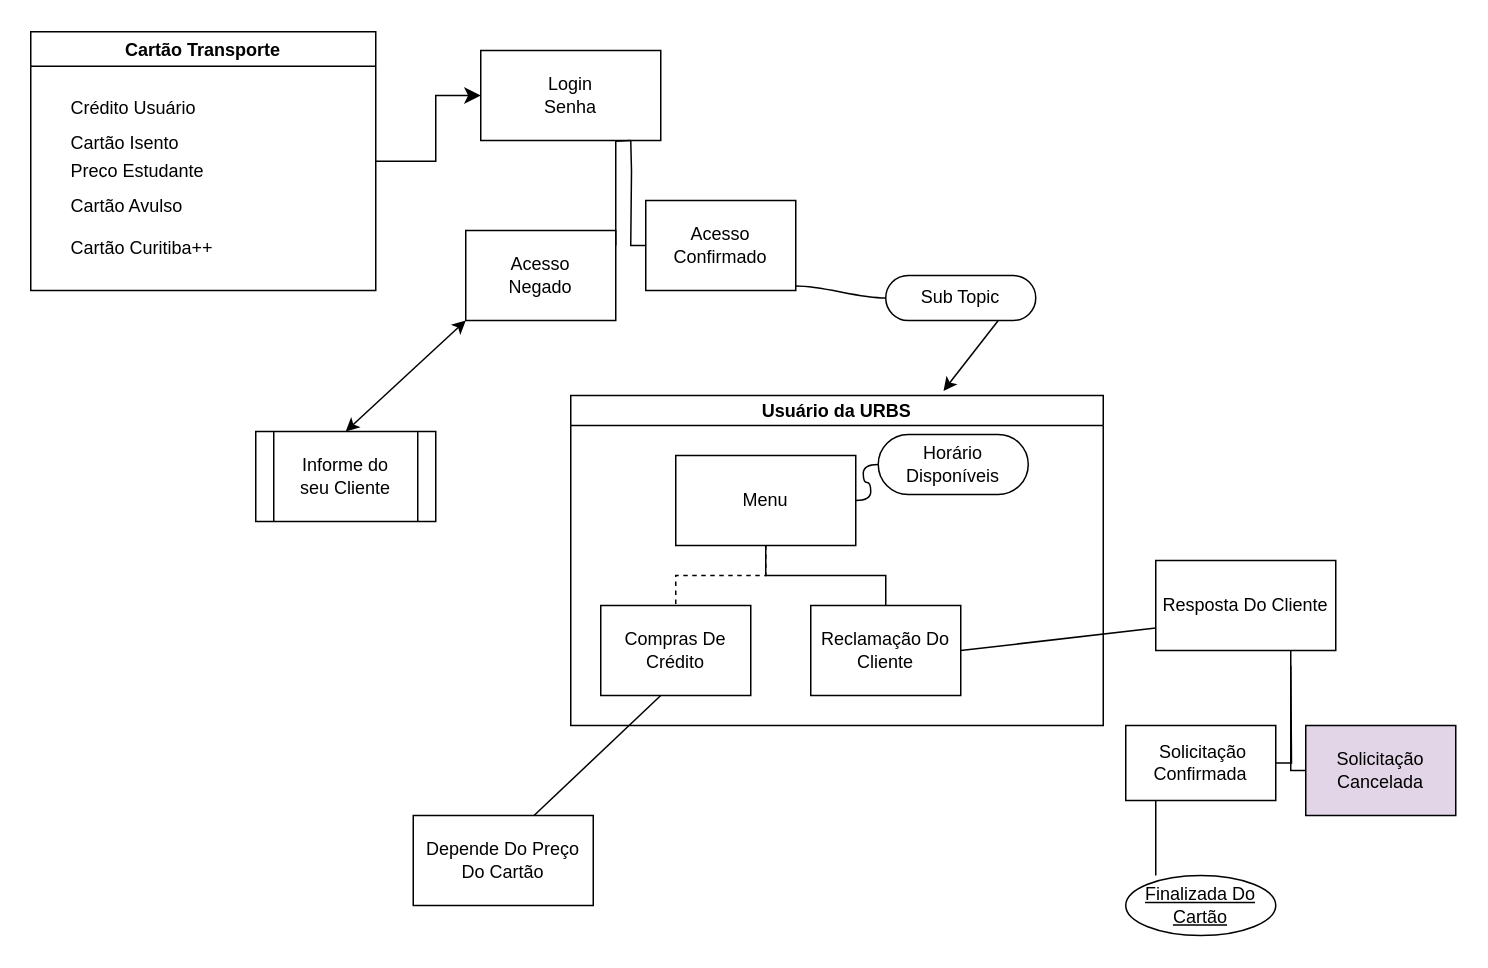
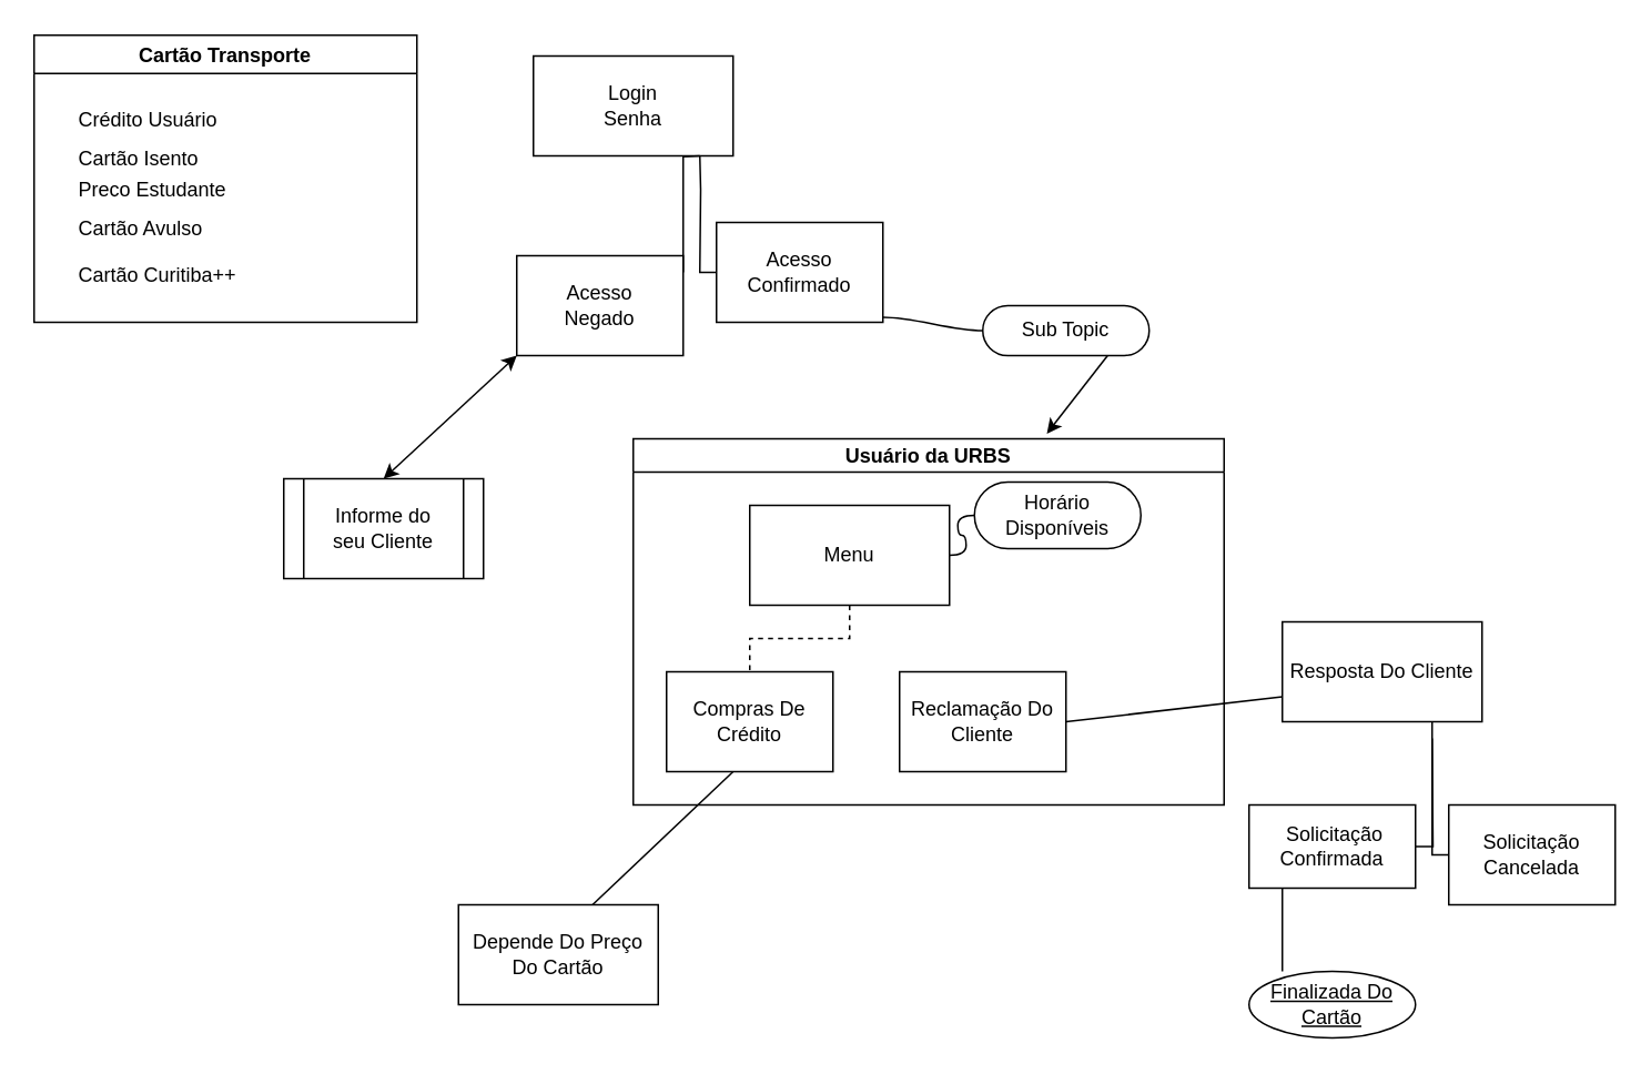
  <mxCell id="0" />
  <mxCell id="1" parent="0" />
  <mxCell id="2" value="Cartão Transporte" style="swimlane;" parent="1" vertex="1"><mxGeometry x="20" y="20.5" width="230" height="172.5" as="geometry" /></mxCell>
  <mxCell id="3" value="" style="shape=table;startSize=0;container=1;collapsible=0;childLayout=tableLayout;fontSize=11;fillColor=none;strokeColor=none;" parent="1" vertex="1"><mxGeometry x="40" y="58.63" width="190" height="161.25" as="geometry" /></mxCell>
  <mxCell id="4" value="" style="shape=tableRow;horizontal=0;startSize=0;swimlaneHead=0;swimlaneBody=0;strokeColor=inherit;top=0;left=0;bottom=0;right=0;collapsible=0;dropTarget=0;fillColor=none;points=[[0,0.5],[1,0.5]];portConstraint=eastwest;fontSize=16;" parent="3" vertex="1"><mxGeometry width="190" height="26" as="geometry" /></mxCell>
  <mxCell id="5" value="Crédito Usuário" style="shape=partialRectangle;html=1;whiteSpace=wrap;connectable=0;strokeColor=inherit;overflow=hidden;fillColor=none;top=0;left=0;bottom=0;right=0;pointerEvents=1;fontSize=12;align=left;spacingLeft=5;" parent="4" vertex="1"><mxGeometry width="190" height="26" as="geometry"><mxRectangle width="190" height="26" as="alternateBounds" /></mxGeometry></mxCell>
  <mxCell id="6" value="" style="shape=tableRow;horizontal=0;startSize=0;swimlaneHead=0;swimlaneBody=0;strokeColor=inherit;top=0;left=0;bottom=0;right=0;collapsible=0;dropTarget=0;fillColor=none;points=[[0,0.5],[1,0.5]];portConstraint=eastwest;fontSize=16;" parent="3" vertex="1"><mxGeometry y="26" width="190" height="20" as="geometry" /></mxCell>
  <mxCell id="7" value="Cartão Isento" style="shape=partialRectangle;html=1;whiteSpace=wrap;connectable=0;strokeColor=inherit;overflow=hidden;fillColor=none;top=0;left=0;bottom=0;right=0;pointerEvents=1;fontSize=12;align=left;spacingLeft=5;" parent="6" vertex="1"><mxGeometry width="190" height="20" as="geometry"><mxRectangle width="190" height="20" as="alternateBounds" /></mxGeometry></mxCell>
  <mxCell id="8" value="" style="shape=tableRow;horizontal=0;startSize=0;swimlaneHead=0;swimlaneBody=0;strokeColor=inherit;top=0;left=0;bottom=0;right=0;collapsible=0;dropTarget=0;fillColor=none;points=[[0,0.5],[1,0.5]];portConstraint=eastwest;fontSize=16;" parent="3" vertex="1"><mxGeometry y="46" width="190" height="15" as="geometry" /></mxCell>
  <mxCell id="9" value="Preço Estudante" style="shape=partialRectangle;html=1;whiteSpace=wrap;connectable=0;strokeColor=inherit;overflow=hidden;fillColor=none;top=0;left=0;bottom=0;right=0;pointerEvents=1;fontSize=12;align=left;spacingLeft=5;" parent="8" vertex="1"><mxGeometry width="190" height="15" as="geometry"><mxRectangle width="190" height="15" as="alternateBounds" /></mxGeometry></mxCell>
  <mxCell id="10" style="shape=tableRow;horizontal=0;startSize=0;swimlaneHead=0;swimlaneBody=0;strokeColor=inherit;top=0;left=0;bottom=0;right=0;collapsible=0;dropTarget=0;fillColor=none;points=[[0,0.5],[1,0.5]];portConstraint=eastwest;fontSize=16;" parent="3" vertex="1"><mxGeometry y="61" width="190" height="35" as="geometry" /></mxCell>
  <mxCell id="11" value="Cartão Avulso&amp;nbsp;" style="shape=partialRectangle;html=1;whiteSpace=wrap;connectable=0;strokeColor=inherit;overflow=hidden;fillColor=none;top=0;left=0;bottom=0;right=0;pointerEvents=1;fontSize=12;align=left;spacingLeft=5;" parent="10" vertex="1"><mxGeometry width="190" height="35" as="geometry"><mxRectangle width="190" height="35" as="alternateBounds" /></mxGeometry></mxCell>
  <mxCell id="12" value="" style="shape=tableRow;horizontal=0;startSize=0;swimlaneHead=0;swimlaneBody=0;strokeColor=inherit;top=0;left=0;bottom=0;right=0;collapsible=0;dropTarget=0;fillColor=none;points=[[0,0.5],[1,0.5]];portConstraint=eastwest;fontSize=16;" parent="3" vertex="1"><mxGeometry y="96" width="190" height="20" as="geometry" /></mxCell>
  <mxCell id="13" value="Cartão Curitiba++" style="shape=partialRectangle;html=1;whiteSpace=wrap;connectable=0;strokeColor=inherit;overflow=hidden;fillColor=none;top=0;left=0;bottom=0;right=0;pointerEvents=1;fontSize=12;align=left;spacingLeft=5;" parent="12" vertex="1"><mxGeometry width="190" height="20" as="geometry"><mxRectangle width="190" height="20" as="alternateBounds" /></mxGeometry></mxCell>
  <mxCell id="14" value="" style="shape=tableRow;horizontal=0;startSize=0;swimlaneHead=0;swimlaneBody=0;strokeColor=inherit;top=0;left=0;bottom=0;right=0;collapsible=0;dropTarget=0;fillColor=none;points=[[0,0.5],[1,0.5]];portConstraint=eastwest;fontSize=16;" parent="3" vertex="1"><mxGeometry y="116" width="190" height="15" as="geometry" /></mxCell>
  <mxCell id="15" value="" style="shape=partialRectangle;html=1;whiteSpace=wrap;connectable=0;strokeColor=inherit;overflow=hidden;fillColor=none;top=0;left=0;bottom=0;right=0;pointerEvents=1;fontSize=12;align=left;spacingLeft=5;" parent="14" vertex="1"><mxGeometry width="190" height="15" as="geometry"><mxRectangle width="190" height="15" as="alternateBounds" /></mxGeometry></mxCell>
  <mxCell id="16" value="" style="shape=tableRow;horizontal=0;startSize=0;swimlaneHead=0;swimlaneBody=0;strokeColor=inherit;top=0;left=0;bottom=0;right=0;collapsible=0;dropTarget=0;fillColor=none;points=[[0,0.5],[1,0.5]];portConstraint=eastwest;fontSize=16;" parent="3" vertex="1"><mxGeometry y="131" width="190" height="15" as="geometry" /></mxCell>
  <mxCell id="17" value="" style="shape=partialRectangle;html=1;whiteSpace=wrap;connectable=0;strokeColor=inherit;overflow=hidden;fillColor=none;top=0;left=0;bottom=0;right=0;pointerEvents=1;fontSize=12;align=left;spacingLeft=5;" parent="16" vertex="1"><mxGeometry width="190" height="15" as="geometry"><mxRectangle width="190" height="15" as="alternateBounds" /></mxGeometry></mxCell>
  <mxCell id="18" style="shape=tableRow;horizontal=0;startSize=0;swimlaneHead=0;swimlaneBody=0;strokeColor=inherit;top=0;left=0;bottom=0;right=0;collapsible=0;dropTarget=0;fillColor=none;points=[[0,0.5],[1,0.5]];portConstraint=eastwest;fontSize=16;" parent="3" vertex="1"><mxGeometry y="146" width="190" height="15" as="geometry" /></mxCell>
  <mxCell id="19" value="" style="shape=partialRectangle;html=1;whiteSpace=wrap;connectable=0;strokeColor=inherit;overflow=hidden;fillColor=none;top=0;left=0;bottom=0;right=0;pointerEvents=1;fontSize=12;align=left;spacingLeft=5;" parent="18" vertex="1"><mxGeometry width="190" height="15" as="geometry"><mxRectangle width="190" height="15" as="alternateBounds" /></mxGeometry></mxCell>
- <mxCell id="20" value="" style="edgeStyle=elbowEdgeStyle;elbow=horizontal;endArrow=classic;html=1;curved=0;rounded=0;endSize=8;startSize=8;exitX=1;exitY=0.5;exitDx=0;exitDy=0;entryX=0;entryY=0.5;entryDx=0;entryDy=0;" parent="1" source="2" target="21" edge="1"><mxGeometry width="50" height="50" relative="1" as="geometry"><mxPoint x="310" y="63" as="sourcePoint" /><mxPoint x="363.96" y="34.35" as="targetPoint" /><Array as="points"><mxPoint x="290" y="63" /></Array></mxGeometry></mxCell>
  <mxCell id="21" value="Login&lt;div&gt;Senha&lt;/div&gt;" style="whiteSpace=wrap;html=1;align=center;treeFolding=1;treeMoving=1;newEdgeStyle={&quot;edgeStyle&quot;:&quot;elbowEdgeStyle&quot;,&quot;startArrow&quot;:&quot;none&quot;,&quot;endArrow&quot;:&quot;none&quot;};" parent="1" vertex="1"><mxGeometry x="320" y="33" width="120" height="60" as="geometry" /></mxCell>
  <mxCell id="22" value="" style="edgeStyle=orthogonalEdgeStyle;sourcePerimeterSpacing=0;targetPerimeterSpacing=0;startArrow=none;endArrow=none;rounded=0;targetPortConstraint=eastwest;sourcePortConstraint=northsouth;curved=0;rounded=0;" parent="1" edge="1"><mxGeometry relative="1" as="geometry"><mxPoint x="420" y="93" as="sourcePoint" /><mxPoint x="410" y="163" as="targetPoint" /></mxGeometry></mxCell>
  <mxCell id="23" value="" style="edgeStyle=orthogonalEdgeStyle;sourcePerimeterSpacing=0;targetPerimeterSpacing=0;startArrow=none;endArrow=none;rounded=0;targetPortConstraint=eastwest;sourcePortConstraint=northsouth;curved=0;rounded=0;" parent="1" target="25" edge="1"><mxGeometry relative="1" as="geometry"><mxPoint x="420" y="93" as="sourcePoint" /></mxGeometry></mxCell>
  <mxCell id="24" value="Acesso&lt;div&gt;Negado&lt;/div&gt;" style="whiteSpace=wrap;html=1;align=center;verticalAlign=middle;treeFolding=1;treeMoving=1;" parent="1" vertex="1"><mxGeometry x="310" y="153" width="100" height="60" as="geometry" /></mxCell>
  <mxCell id="25" value="Acesso&lt;div&gt;Confirmado&lt;/div&gt;" style="whiteSpace=wrap;html=1;align=center;verticalAlign=middle;treeFolding=1;treeMoving=1;" parent="1" vertex="1"><mxGeometry x="430" y="133" width="100" height="60" as="geometry" /></mxCell>
  <mxCell id="26" value="Usuário da URBS" style="swimlane;startSize=20;horizontal=1;containerType=tree;newEdgeStyle={&quot;edgeStyle&quot;:&quot;elbowEdgeStyle&quot;,&quot;startArrow&quot;:&quot;none&quot;,&quot;endArrow&quot;:&quot;none&quot;};" parent="1" vertex="1"><mxGeometry x="380" y="263" width="355" height="220" as="geometry" /></mxCell>
  <mxCell id="27" value="" style="edgeStyle=elbowEdgeStyle;elbow=vertical;sourcePerimeterSpacing=0;targetPerimeterSpacing=0;startArrow=none;endArrow=none;rounded=0;curved=0;dashed=1;" parent="26" source="29" target="30" edge="1"><mxGeometry relative="1" as="geometry" /></mxCell>
- <mxCell id="28" value="" style="edgeStyle=elbowEdgeStyle;elbow=vertical;sourcePerimeterSpacing=0;targetPerimeterSpacing=0;startArrow=none;endArrow=none;rounded=0;curved=0;" parent="26" source="29" target="31" edge="1"><mxGeometry relative="1" as="geometry" /></mxCell>
  <mxCell id="29" value="Menu" style="whiteSpace=wrap;html=1;align=center;treeFolding=1;treeMoving=1;newEdgeStyle={&quot;edgeStyle&quot;:&quot;elbowEdgeStyle&quot;,&quot;startArrow&quot;:&quot;none&quot;,&quot;endArrow&quot;:&quot;none&quot;};" parent="26" vertex="1"><mxGeometry x="70" y="40" width="120" height="60" as="geometry" /></mxCell>
  <mxCell id="30" value="Compras De Crédito" style="whiteSpace=wrap;html=1;align=center;verticalAlign=middle;treeFolding=1;treeMoving=1;newEdgeStyle={&quot;edgeStyle&quot;:&quot;elbowEdgeStyle&quot;,&quot;startArrow&quot;:&quot;none&quot;,&quot;endArrow&quot;:&quot;none&quot;};" parent="26" vertex="1"><mxGeometry x="20" y="140" width="100" height="60" as="geometry" /></mxCell>
  <mxCell id="31" value="Reclamação Do Cliente" style="whiteSpace=wrap;html=1;align=center;verticalAlign=middle;treeFolding=1;treeMoving=1;newEdgeStyle={&quot;edgeStyle&quot;:&quot;elbowEdgeStyle&quot;,&quot;startArrow&quot;:&quot;none&quot;,&quot;endArrow&quot;:&quot;none&quot;};" parent="26" vertex="1"><mxGeometry x="160" y="140" width="100" height="60" as="geometry" /></mxCell>
  <mxCell id="32" value="" style="endArrow=none;html=1;rounded=0;exitX=0.583;exitY=0.167;exitDx=0;exitDy=0;exitPerimeter=0;" parent="26" source="47" edge="1"><mxGeometry width="50" height="50" relative="1" as="geometry"><mxPoint x="30" y="280" as="sourcePoint" /><mxPoint x="60" y="200" as="targetPoint" /></mxGeometry></mxCell>
  <mxCell id="33" value="Horário Disponíveis" style="whiteSpace=wrap;html=1;rounded=1;arcSize=50;align=center;verticalAlign=middle;strokeWidth=1;autosize=1;spacing=4;treeFolding=1;treeMoving=1;newEdgeStyle={&quot;edgeStyle&quot;:&quot;entityRelationEdgeStyle&quot;,&quot;startArrow&quot;:&quot;none&quot;,&quot;endArrow&quot;:&quot;none&quot;,&quot;segment&quot;:10,&quot;curved&quot;:1,&quot;sourcePerimeterSpacing&quot;:0,&quot;targetPerimeterSpacing&quot;:0};" parent="26" vertex="1"><mxGeometry x="205" y="26" width="100" height="40" as="geometry" /></mxCell>
  <mxCell id="34" value="" style="edgeStyle=entityRelationEdgeStyle;startArrow=none;endArrow=none;segment=10;curved=1;sourcePerimeterSpacing=0;targetPerimeterSpacing=0;rounded=0;exitX=1;exitY=0.5;exitDx=0;exitDy=0;" parent="26" source="29" target="33" edge="1"><mxGeometry relative="1" as="geometry"><mxPoint x="200" y="68" as="sourcePoint" /><Array as="points"><mxPoint x="230" y="68" /><mxPoint x="230" y="70" /><mxPoint x="230" y="70" /></Array></mxGeometry></mxCell>
  <mxCell id="35" value="Sub Topic" style="whiteSpace=wrap;html=1;rounded=1;arcSize=50;align=center;verticalAlign=middle;strokeWidth=1;autosize=1;spacing=4;treeFolding=1;treeMoving=1;newEdgeStyle={&quot;edgeStyle&quot;:&quot;entityRelationEdgeStyle&quot;,&quot;startArrow&quot;:&quot;none&quot;,&quot;endArrow&quot;:&quot;none&quot;,&quot;segment&quot;:10,&quot;curved&quot;:1,&quot;sourcePerimeterSpacing&quot;:0,&quot;targetPerimeterSpacing&quot;:0};" parent="1" vertex="1"><mxGeometry x="590" y="183" width="100" height="30" as="geometry" /></mxCell>
  <mxCell id="36" value="" style="edgeStyle=entityRelationEdgeStyle;startArrow=none;endArrow=none;segment=10;curved=1;sourcePerimeterSpacing=0;targetPerimeterSpacing=0;rounded=0;" parent="1" target="35" edge="1"><mxGeometry relative="1" as="geometry"><mxPoint x="530" y="190" as="sourcePoint" /></mxGeometry></mxCell>
  <mxCell id="37" value="" style="endArrow=classic;html=1;rounded=0;exitX=0.75;exitY=1;exitDx=0;exitDy=0;entryX=0.7;entryY=-0.014;entryDx=0;entryDy=0;entryPerimeter=0;" parent="1" source="35" target="26" edge="1"><mxGeometry width="50" height="50" relative="1" as="geometry"><mxPoint x="650" y="233" as="sourcePoint" /><mxPoint x="700" y="183" as="targetPoint" /></mxGeometry></mxCell>
  <mxCell id="38" value="" style="endArrow=classic;startArrow=classic;html=1;rounded=0;entryX=0;entryY=1;entryDx=0;entryDy=0;exitX=0.5;exitY=0;exitDx=0;exitDy=0;" parent="1" source="39" target="24" edge="1"><mxGeometry width="50" height="50" relative="1" as="geometry"><mxPoint x="240" y="283" as="sourcePoint" /><mxPoint x="290" y="233" as="targetPoint" /></mxGeometry></mxCell>
  <mxCell id="39" value="" style="shape=process;whiteSpace=wrap;html=1;backgroundOutline=1;" parent="1" vertex="1"><mxGeometry x="170" y="287" width="120" height="60" as="geometry" /></mxCell>
  <mxCell id="40" value="Informe do seu Cliente" style="text;html=1;align=center;verticalAlign=middle;whiteSpace=wrap;rounded=0;" parent="1" vertex="1"><mxGeometry x="195" y="297" width="70" height="40" as="geometry" /></mxCell>
  <mxCell id="41" value="" style="endArrow=none;html=1;rounded=0;exitX=1;exitY=0.5;exitDx=0;exitDy=0;entryX=0;entryY=0.75;entryDx=0;entryDy=0;" parent="1" source="31" target="42" edge="1"><mxGeometry width="50" height="50" relative="1" as="geometry"><mxPoint x="690" y="423" as="sourcePoint" /><mxPoint x="750" y="423" as="targetPoint" /></mxGeometry></mxCell>
  <mxCell id="42" value="Resposta Do Cliente" style="whiteSpace=wrap;html=1;align=center;treeFolding=1;treeMoving=1;newEdgeStyle={&quot;edgeStyle&quot;:&quot;elbowEdgeStyle&quot;,&quot;startArrow&quot;:&quot;none&quot;,&quot;endArrow&quot;:&quot;none&quot;};" parent="1" vertex="1"><mxGeometry x="770" y="373" width="120" height="60" as="geometry" /></mxCell>
  <mxCell id="43" value="" style="edgeStyle=orthogonalEdgeStyle;sourcePerimeterSpacing=0;targetPerimeterSpacing=0;startArrow=none;endArrow=none;rounded=0;targetPortConstraint=eastwest;sourcePortConstraint=northsouth;curved=0;rounded=0;" parent="1" target="45" edge="1"><mxGeometry relative="1" as="geometry"><mxPoint x="860" y="443" as="sourcePoint" /></mxGeometry></mxCell>
  <mxCell id="44" value="" style="edgeStyle=orthogonalEdgeStyle;sourcePerimeterSpacing=0;targetPerimeterSpacing=0;startArrow=none;endArrow=none;rounded=0;targetPortConstraint=eastwest;sourcePortConstraint=northsouth;curved=0;rounded=0;exitX=0.75;exitY=1;exitDx=0;exitDy=0;" parent="1" source="42" target="46" edge="1"><mxGeometry relative="1" as="geometry"><mxPoint x="860" y="443" as="sourcePoint" /></mxGeometry></mxCell>
  <mxCell id="45" value="&amp;nbsp;Solicitação&lt;div&gt;Confirmada&lt;/div&gt;" style="whiteSpace=wrap;html=1;align=center;verticalAlign=middle;treeFolding=1;treeMoving=1;" parent="1" vertex="1"><mxGeometry x="750" y="483" width="100" height="50" as="geometry" /></mxCell>
- <mxCell id="46" value="Solicitação&lt;div&gt;Cancelada&lt;/div&gt;" style="whiteSpace=wrap;html=1;align=center;verticalAlign=middle;treeFolding=1;treeMoving=1;fillColor=#e1d5e7;" parent="1" vertex="1"><mxGeometry x="870" y="483" width="100" height="60" as="geometry" /></mxCell>
+ <mxCell id="46" value="Solicitação&lt;div&gt;Cancelada&lt;/div&gt;" style="whiteSpace=wrap;html=1;align=center;verticalAlign=middle;treeFolding=1;treeMoving=1;" parent="1" vertex="1"><mxGeometry x="870" y="483" width="100" height="60" as="geometry" /></mxCell>
  <mxCell id="47" value="Depende Do Preço Do Cartão" style="whiteSpace=wrap;html=1;align=center;treeFolding=1;treeMoving=1;newEdgeStyle={&quot;edgeStyle&quot;:&quot;elbowEdgeStyle&quot;,&quot;startArrow&quot;:&quot;none&quot;,&quot;endArrow&quot;:&quot;none&quot;};" parent="1" vertex="1"><mxGeometry x="275" y="543" width="120" height="60" as="geometry" /></mxCell>
  <mxCell id="48" value="Finalizada Do Cartão" style="ellipse;whiteSpace=wrap;html=1;align=center;fontStyle=4;" parent="1" vertex="1"><mxGeometry x="750" y="583" width="100" height="40" as="geometry" /></mxCell>
  <mxCell id="49" value="" style="endArrow=none;html=1;rounded=0;exitX=0.2;exitY=0;exitDx=0;exitDy=0;exitPerimeter=0;entryX=0.2;entryY=1;entryDx=0;entryDy=0;entryPerimeter=0;" parent="1" source="48" target="45" edge="1"><mxGeometry width="50" height="50" relative="1" as="geometry"><mxPoint x="710" y="593" as="sourcePoint" /><mxPoint x="760" y="543" as="targetPoint" /></mxGeometry></mxCell>
